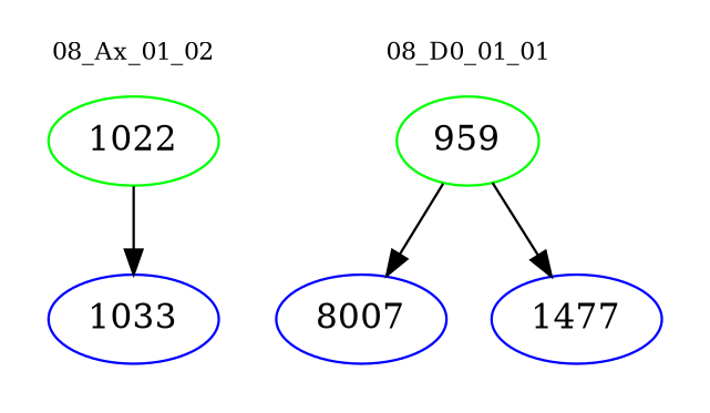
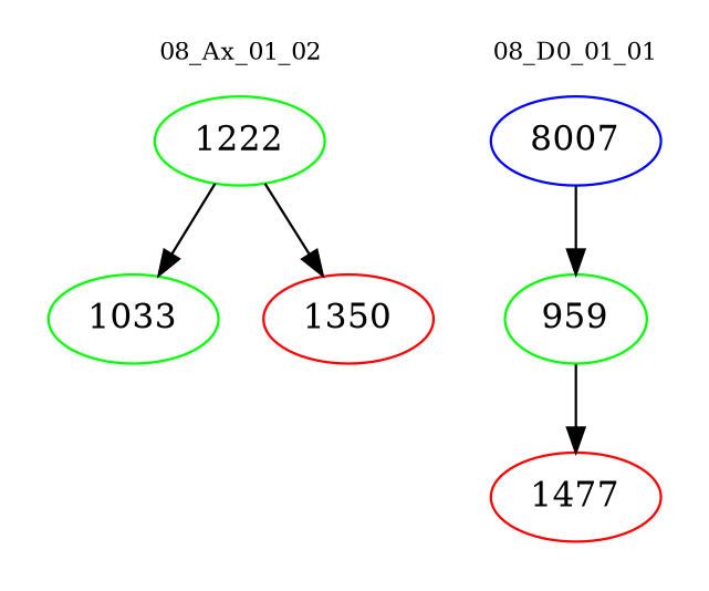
  digraph {
    node [color=green]
    edge [color=black]
-   n1 [label=1022]
-   n2 [color=blue label=1033]
+   n1 [label=1222]
+   n2 [label=1033]
+   n3 [color=red label=1350]
    n4 [label=959]
    n5 [color=blue label=8007]
-   n6 [color=blue label=1477]
+   n6 [color=red label=1477]
    subgraph cluster_1 {
      color=white
      fontsize=10
      label="08_Ax_01_02"
      n1
      n2
+     n3
    }
    subgraph cluster_2 {
      color=white
      fontsize=10
      label="08_D0_01_01"
      n4
      n5
      n6
    }
    n1 -> n2
-   n4 -> n5
+   n1 -> n3
+   n5 -> n4
    n4 -> n6
  }
